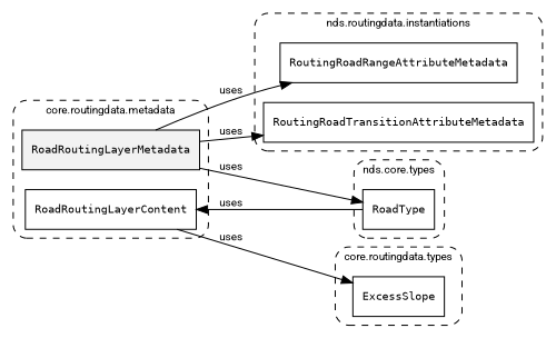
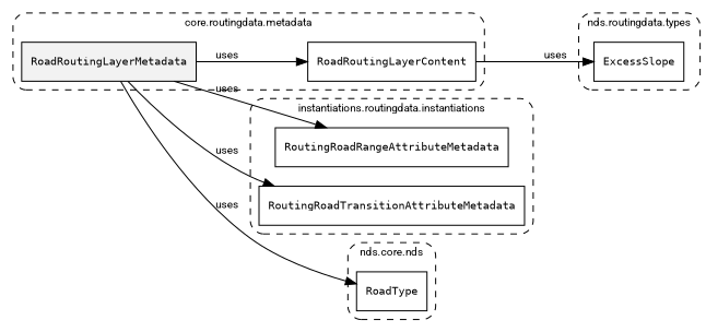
  digraph {
    fontname=Roboto
    fontsize=10
    rankdir=LR
    node [fontname=Roboto fontsize=10 shape=box]
    edge [fontname=Roboto fontsize=10]
    n1 [fillcolor="#0000000D" label=<<font face="monospace"><table align="center" border="0" cellspacing="0" cellpadding="0"><tr><td href="../../../content/packages/nds.routingdata.metadata.html#Structure-RoadRoutingLayerMetadata" title="Structure defined in nds.routingdata.metadata">RoadRoutingLayerMetadata</td></tr></table></font>> style=filled]
    n2 [label=<<font face="monospace"><table align="center" border="0" cellspacing="0" cellpadding="0"><tr><td href="../../../content/packages/nds.routingdata.metadata.html#Bitmask-RoadRoutingLayerContent" title="Bitmask defined in nds.routingdata.metadata">RoadRoutingLayerContent</td></tr></table></font>>]
    n3 [label=<<font face="monospace"><table align="center" border="0" cellspacing="0" cellpadding="0"><tr><td href="../../../content/packages/nds.routingdata.instantiations.html#InstantiateType-RoutingRoadRangeAttributeMetadata" title="InstantiateType defined in nds.routingdata.instantiations">RoutingRoadRangeAttributeMetadata</td></tr></table></font>>]
    n4 [label=<<font face="monospace"><table align="center" border="0" cellspacing="0" cellpadding="0"><tr><td href="../../../content/packages/nds.routingdata.instantiations.html#InstantiateType-RoutingRoadTransitionAttributeMetadata" title="InstantiateType defined in nds.routingdata.instantiations">RoutingRoadTransitionAttributeMetadata</td></tr></table></font>>]
    n5 [label=<<font face="monospace"><table align="center" border="0" cellspacing="0" cellpadding="0"><tr><td href="../../../content/packages/nds.core.types.html#Structure-RoadType" title="Structure defined in nds.core.types">RoadType</td></tr></table></font>>]
    n6 [label=<<font face="monospace"><table align="center" border="0" cellspacing="0" cellpadding="0"><tr><td href="../../../content/packages/nds.routingdata.types.html#Subtype-ExcessSlope" title="Subtype defined in nds.routingdata.types">ExcessSlope</td></tr></table></font>>]
    subgraph cluster_1 {
      label="core.routingdata.metadata"
      style="dashed, rounded"
      n1
      n2
    }
    subgraph cluster_2 {
-     label="nds.routingdata.instantiations"
+     label="instantiations.routingdata.instantiations"
      style="dashed, rounded"
      n3
      n4
    }
    subgraph cluster_3 {
-     label="nds.core.types"
+     label="nds.core.nds"
      style="dashed, rounded"
      n5
    }
    subgraph cluster_4 {
-     label="core.routingdata.types"
+     label="nds.routingdata.types"
      style="dashed, rounded"
      n6
    }
-   n5 -> n2 [label=uses]
+   n1 -> n2 [label=uses]
    n1 -> n3 [label=uses]
    n1 -> n4 [label=uses]
    n1 -> n5 [label=uses]
    n2 -> n6 [label=uses]
  }
